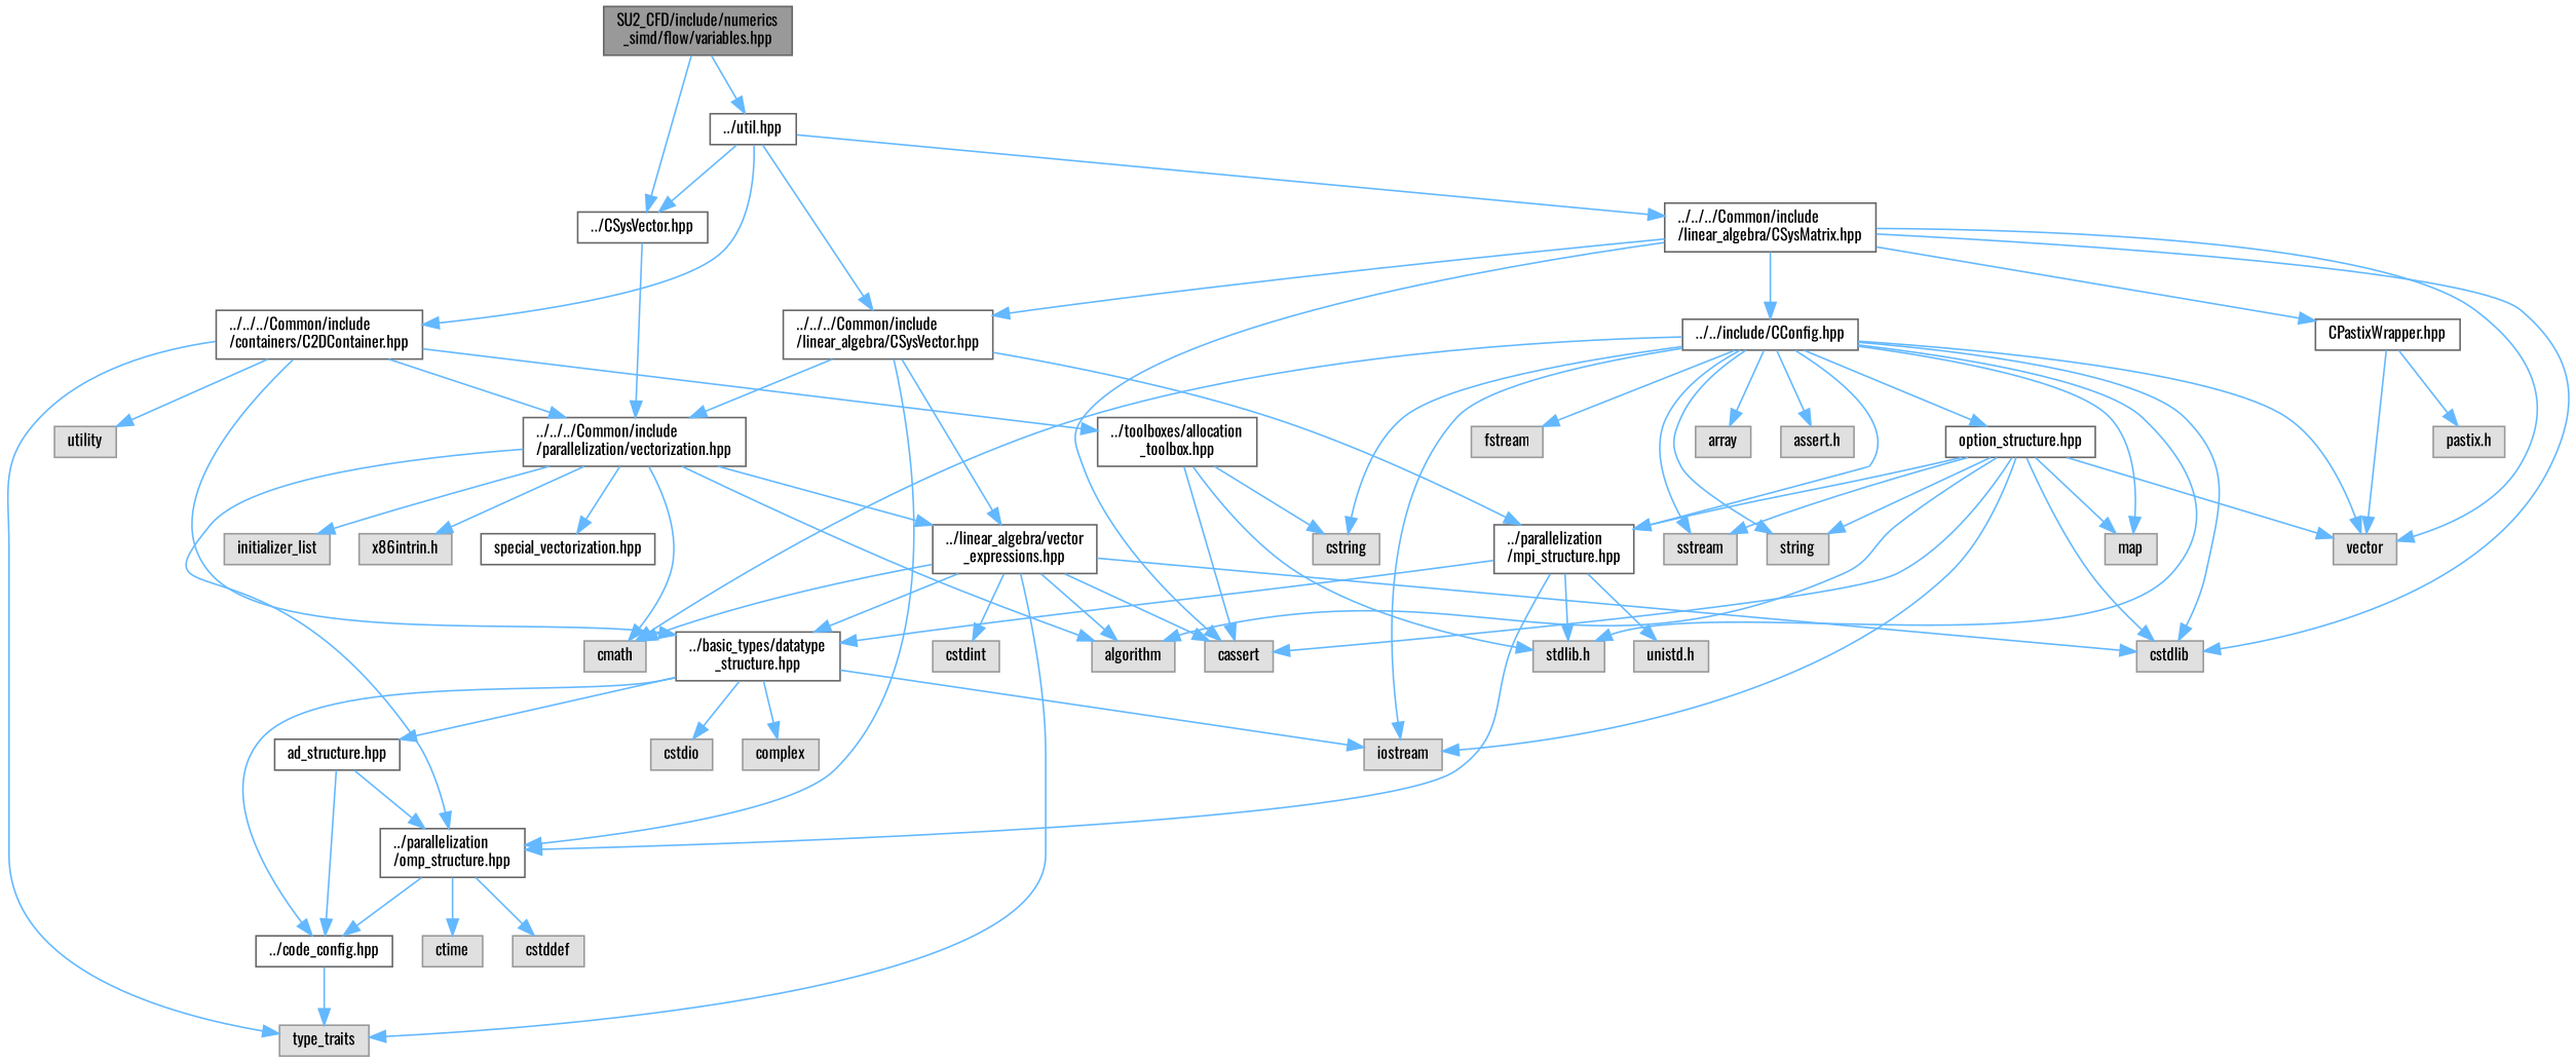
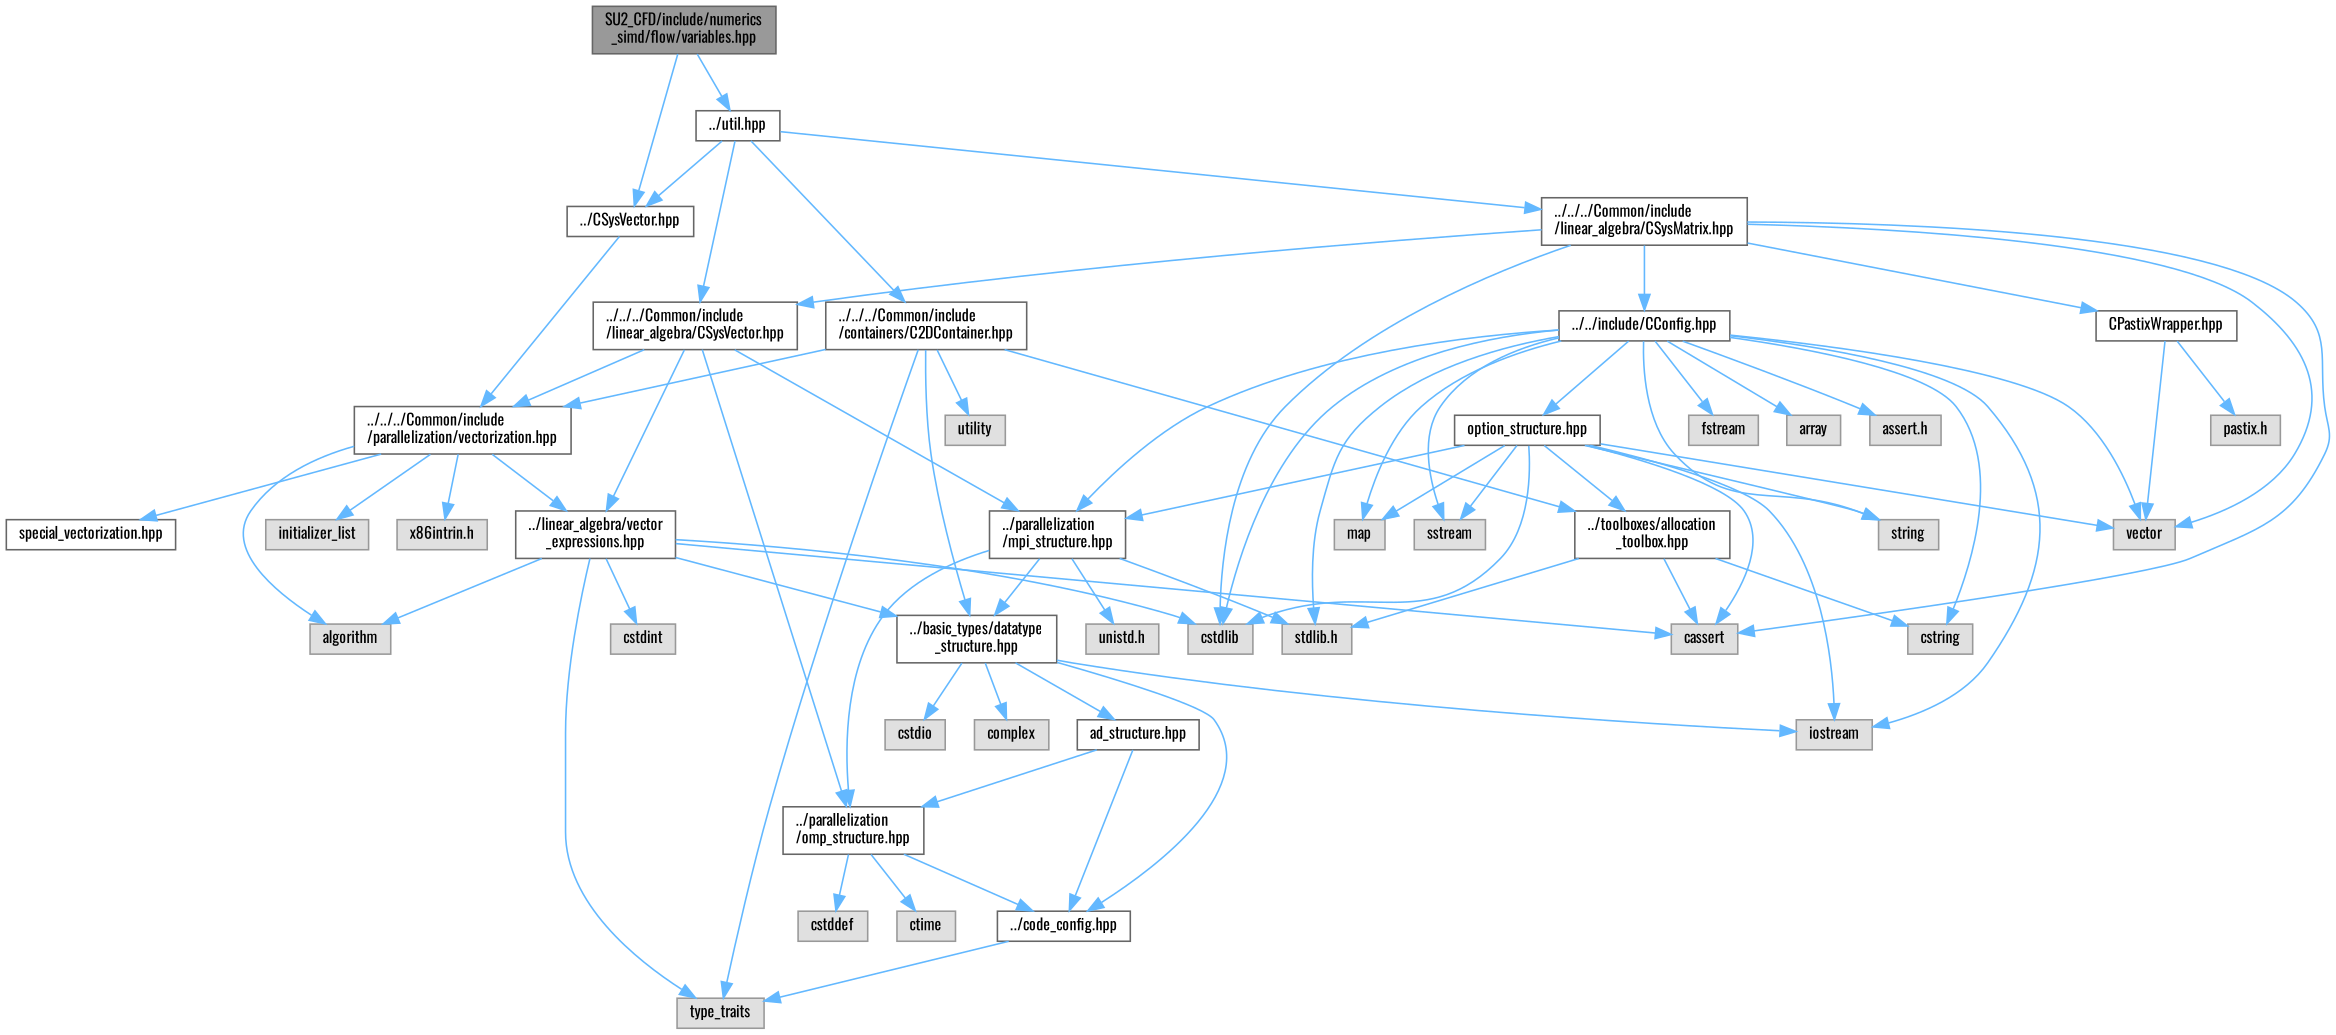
  digraph {
    fontname=Oswald
    node [color=grey60 fillcolor="#E0E0E0" fontname=Oswald fontsize=10 shape=box style=filled]
    edge [color=steelblue1 fontname=Oswald fontsize=10 labelfontname=Helvetica labelfontsize=10 style=solid]
    n1 [color=gray40 fillcolor=grey60 fontcolor=black height=0.2 label="SU2_CFD/include/numerics\l_simd/flow/variables.hpp" width=0.4]
    n2 [color=grey40 fillcolor=white height=0.2 label="../CSysVector.hpp" width=0.4]
    n3 [color=grey40 fillcolor=white height=0.2 label="../util.hpp" width=0.4]
    n4 [color=grey40 fillcolor=white height=0.2 label="../../../Common/include\l/parallelization/vectorization.hpp" width=0.4]
    n5 [color=grey40 fillcolor=white height=0.2 label="../../../Common/include\l/containers/C2DContainer.hpp" width=0.4]
    n6 [color=grey40 fillcolor=white height=0.2 label="../../../Common/include\l/linear_algebra/CSysVector.hpp" width=0.4]
    n7 [color=grey40 fillcolor=white height=0.2 label="../../../Common/include\l/linear_algebra/CSysMatrix.hpp" width=0.4]
    n8 [color=grey40 fillcolor=white height=0.2 label="../linear_algebra/vector\l_expressions.hpp" width=0.4]
    n9 [color=grey40 fillcolor=white height=0.2 label="../parallelization\l/omp_structure.hpp" width=0.4]
    n10 [height=0.2 label=algorithm width=0.4]
-   n11 [height=0.2 label=cmath width=0.4]
    n12 [height=0.2 label=initializer_list width=0.4]
    n13 [height=0.2 label="x86intrin.h" width=0.4]
    n14 [color=grey40 fillcolor=white height=0.2 label="special_vectorization.hpp" width=0.4]
    n15 [color=grey40 fillcolor=white height=0.2 label="../basic_types/datatype\l_structure.hpp" width=0.4]
    n16 [height=0.2 label=type_traits width=0.4]
    n17 [height=0.2 label=cassert width=0.4]
    n18 [height=0.2 label=cstdlib width=0.4]
    n19 [height=0.2 label=cstdint width=0.4]
    n20 [color=grey40 fillcolor=white height=0.2 label="../code_config.hpp" width=0.4]
    n21 [height=0.2 label=cstddef width=0.4]
    n22 [height=0.2 label=ctime width=0.4]
    n23 [height=0.2 label=iostream width=0.4]
    n24 [height=0.2 label=complex width=0.4]
    n25 [height=0.2 label=cstdio width=0.4]
    n26 [color=grey40 fillcolor=white height=0.2 label="ad_structure.hpp" width=0.4]
    n27 [color=grey40 fillcolor=white height=0.2 label="../toolboxes/allocation\l_toolbox.hpp" width=0.4]
    n28 [height=0.2 label=utility width=0.4]
    n29 [color=grey40 fillcolor=white height=0.2 label="../parallelization\l/mpi_structure.hpp" width=0.4]
    n30 [color=grey40 fillcolor=white height=0.2 label="../../include/CConfig.hpp" width=0.4]
    n31 [height=0.2 label=vector width=0.4]
    n32 [color=grey40 fillcolor=white height=0.2 label="CPastixWrapper.hpp" width=0.4]
    n33 [height=0.2 label="stdlib.h" width=0.4]
    n34 [height=0.2 label=cstring width=0.4]
    n35 [height=0.2 label="unistd.h" width=0.4]
    n36 [height=0.2 label=fstream width=0.4]
    n37 [height=0.2 label=sstream width=0.4]
    n38 [height=0.2 label=string width=0.4]
    n39 [height=0.2 label=array width=0.4]
    n40 [height=0.2 label=map width=0.4]
    n41 [height=0.2 label="assert.h" width=0.4]
    n42 [color=grey40 fillcolor=white height=0.2 label="option_structure.hpp" width=0.4]
    n43 [height=0.2 label="pastix.h" width=0.4]
    n1 -> n2
    n1 -> n3
    n2 -> n4
    n3 -> n2
    n3 -> n5
    n3 -> n6
    n3 -> n7
    n4 -> n8
-   n4 -> n9
    n4 -> n10
-   n4 -> n11
    n4 -> n12
    n4 -> n13
    n4 -> n14
    n5 -> n4
    n5 -> n15
    n5 -> n16
    n5 -> n27
    n5 -> n28
    n6 -> n4
    n6 -> n8
    n6 -> n9
    n6 -> n29
    n7 -> n6
    n7 -> n17
    n7 -> n18
    n7 -> n30
    n7 -> n31
    n7 -> n32
    n8 -> n10
-   n8 -> n11
    n8 -> n15
    n8 -> n16
    n8 -> n17
    n8 -> n18
    n8 -> n19
    n9 -> n20
    n9 -> n21
    n9 -> n22
    n15 -> n20
    n15 -> n23
    n15 -> n24
    n15 -> n25
    n15 -> n26
    n20 -> n16
    n26 -> n9
    n26 -> n20
    n27 -> n17
    n27 -> n33
    n27 -> n34
    n29 -> n9
    n29 -> n15
    n29 -> n33
    n29 -> n35
-   n30 -> n11
    n30 -> n18
    n30 -> n23
    n30 -> n29
    n30 -> n31
    n30 -> n33
    n30 -> n34
    n30 -> n36
    n30 -> n37
    n30 -> n38
    n30 -> n39
    n30 -> n40
    n30 -> n41
    n30 -> n42
    n32 -> n31
    n32 -> n43
-   n42 -> n10
+   n42 -> n27
    n42 -> n17
    n42 -> n18
    n42 -> n23
    n42 -> n29
    n42 -> n31
    n42 -> n37
    n42 -> n38
    n42 -> n40
  }
